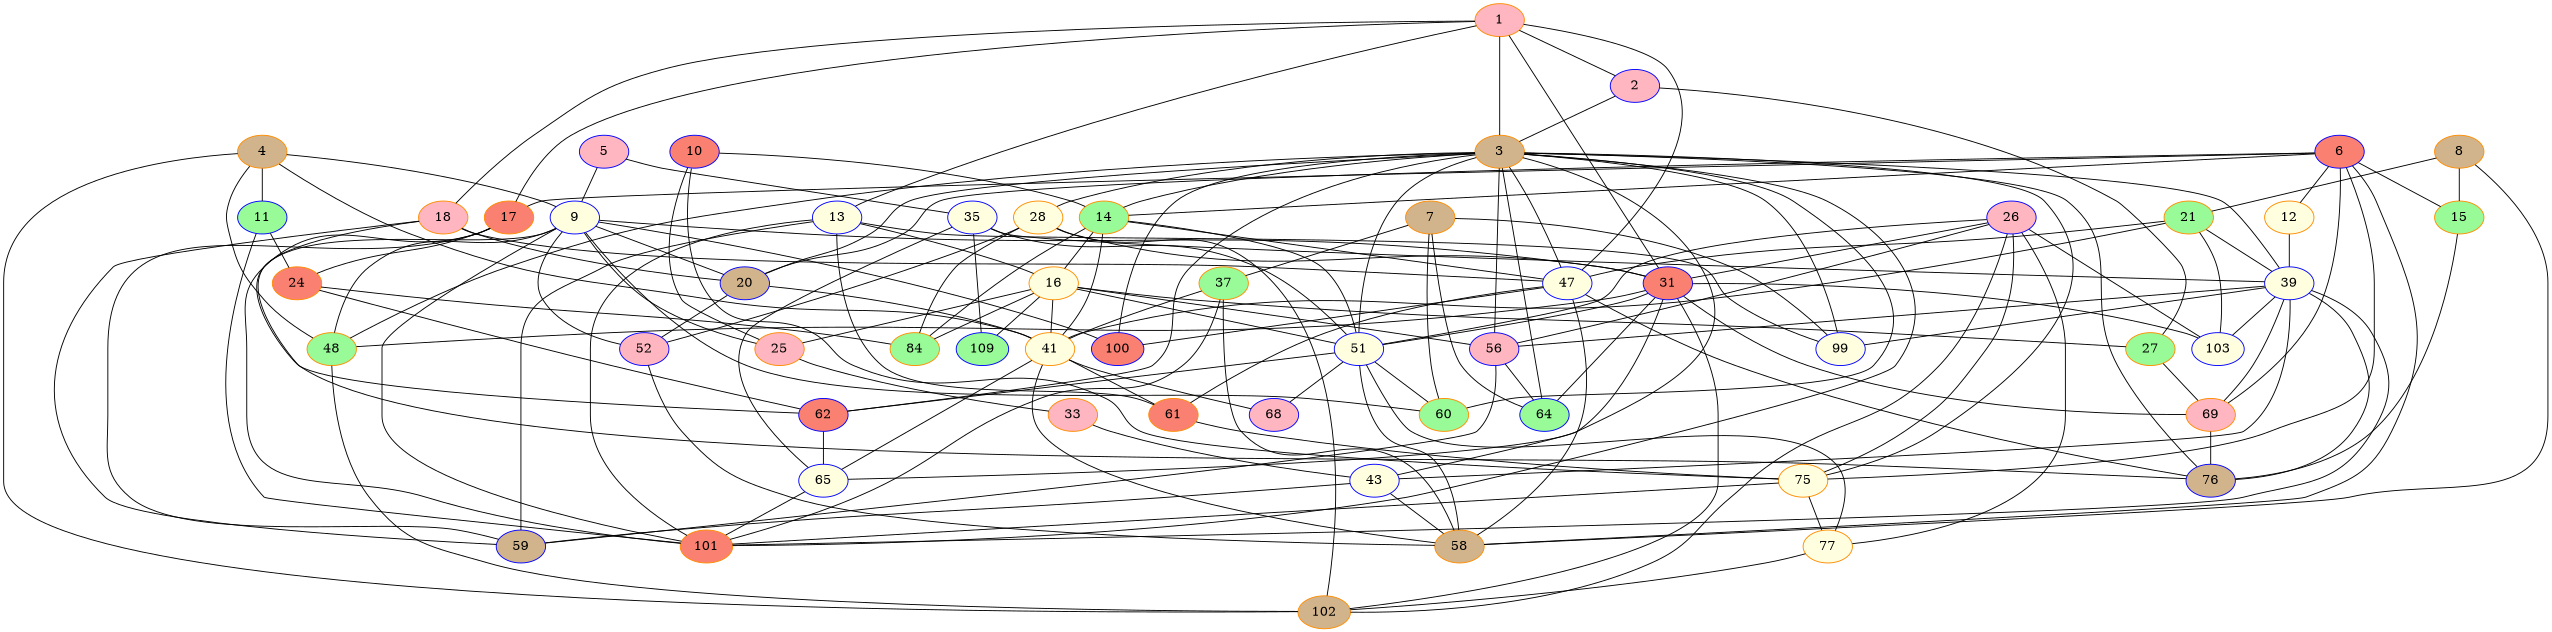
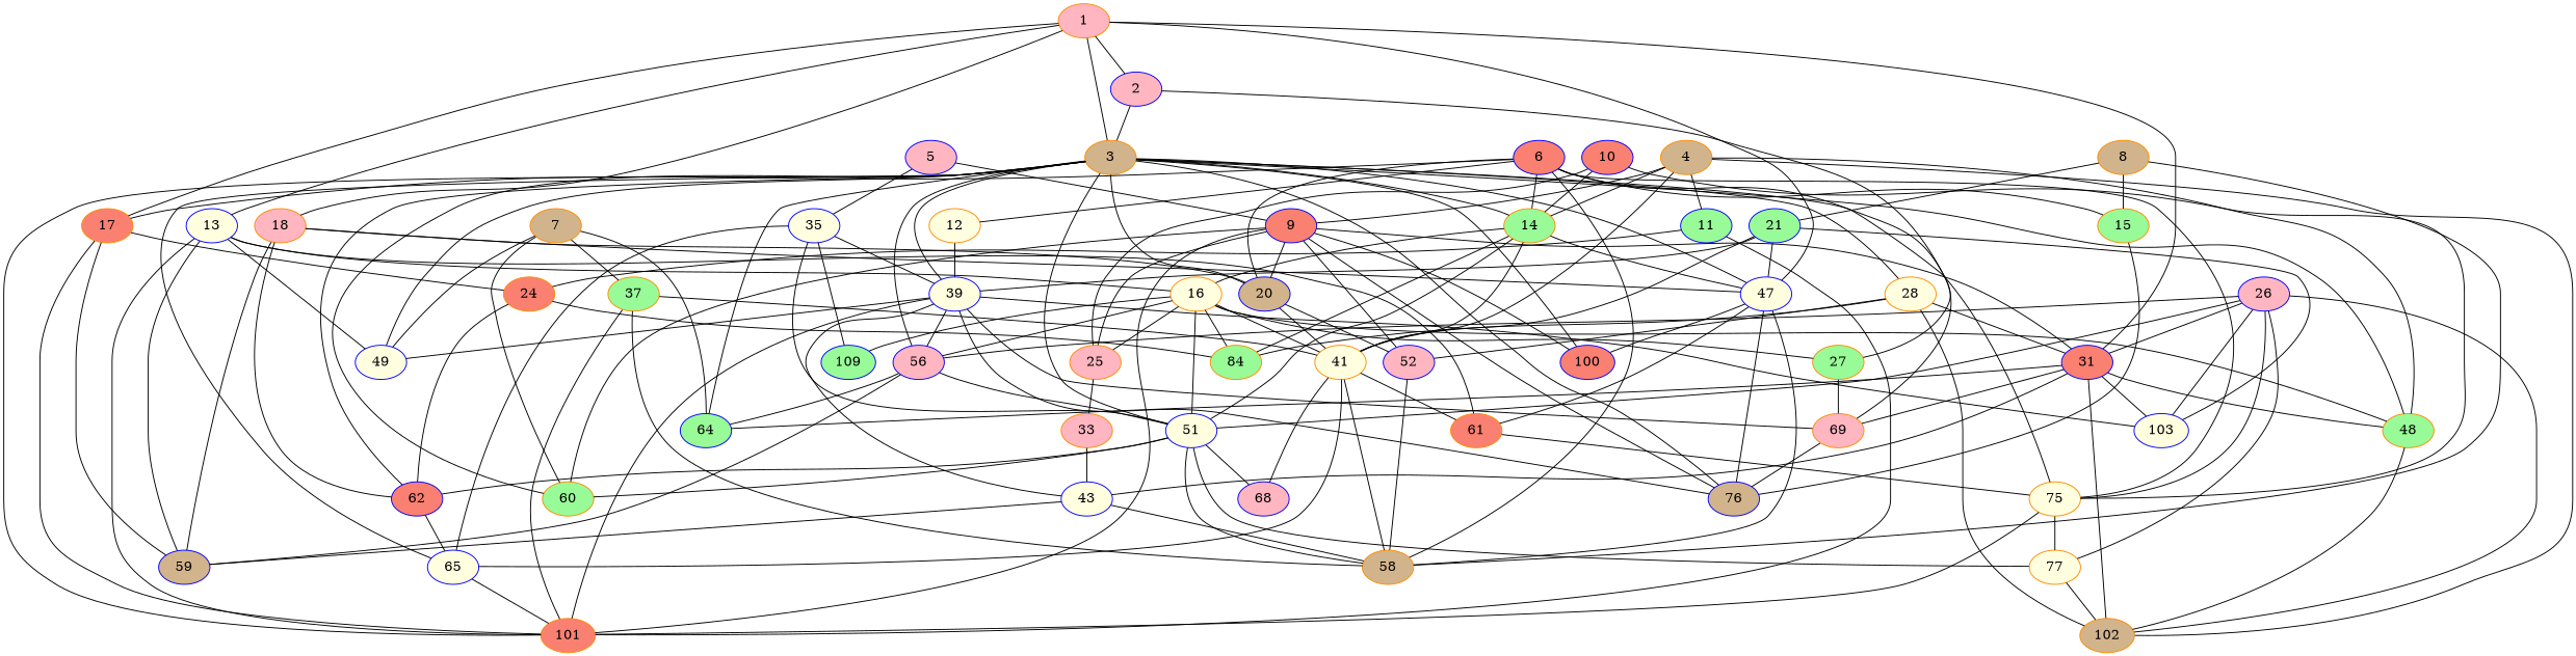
  graph {
    node [color=darkorange fillcolor=lightyellow style=filled]
    1 [fillcolor=lightpink super="+32"]
    2 [color=blue fillcolor=lightpink]
    3 [fillcolor=tan super="+67+22"]
    13 [color=blue super="+29"]
    17 [fillcolor=salmon super="+104"]
    18 [fillcolor=lightpink]
    31 [color=blue fillcolor=salmon super="+83+89"]
    47 [color=blue super="+74"]
    27 [fillcolor=palegreen]
    14 [fillcolor=palegreen super="+44"]
    20 [color=blue fillcolor=tan super="+23"]
    28 [super="+54"]
    39 [color=blue super="+40+45"]
    48 [fillcolor=palegreen super="+53+63"]
-   49 [color=blue label=99]
+   49 [color=blue]
    51 [color=blue super="+81"]
    56 [color=blue fillcolor=lightpink super="+80"]
    60 [fillcolor=palegreen]
    62 [color=blue fillcolor=salmon super="+66"]
    64 [color=blue fillcolor=palegreen]
    65 [color=blue]
    75 [super="+82"]
    76 [color=blue fillcolor=tan super="+96"]
    100 [color=blue fillcolor=salmon]
    101 [fillcolor=salmon super="+111"]
    16 [super="+38+78+30"]
    59 [color=blue fillcolor=tan super="+99"]
    61 [fillcolor=salmon super="+108"]
    24 [fillcolor=salmon super="+88"]
    102 [fillcolor=tan super="+107"]
    69 [fillcolor=lightpink]
    103 [color=blue]
    43 [color=blue super="+55"]
    58 [fillcolor=tan super="+91"]
    41 [super="+42+85"]
    84 [fillcolor=palegreen]
    52 [color=blue fillcolor=lightpink]
    77
    68 [color=blue fillcolor=lightpink]
    4 [fillcolor=tan super="+79"]
-   9 [color=blue super="+46+50"]
+   9 [color=blue fillcolor=salmon super="+46+50"]
    11 [color=blue fillcolor=palegreen]
    25 [fillcolor=lightpink super="+97"]
    5 [color=blue fillcolor=lightpink]
    35 [color=blue super="+36"]
    109 [color=blue fillcolor=palegreen]
    6 [color=blue fillcolor=salmon super="+70+72"]
    12
    15 [fillcolor=palegreen super="+92"]
    7 [fillcolor=tan]
    37 [fillcolor=palegreen]
    8 [fillcolor=tan super="+19"]
-   21 [fillcolor=palegreen super="+105"]
+   21 [color=blue fillcolor=palegreen super="+105"]
    33 [fillcolor=lightpink]
    10 [color=blue fillcolor=salmon]
    26 [color=blue fillcolor=lightpink super="+113"]
    1 -- 2
    1 -- 3
    1 -- 13
    1 -- 17
    1 -- 18
    1 -- 31
    1 -- 47
    2 -- 3
    2 -- 27
    3 -- 47
    3 -- 14
    3 -- 20 [weight=2]
    3 -- 28
    3 -- 39
    3 -- 48 [weight=2]
    3 -- 49
    3 -- 51
    3 -- 56
    3 -- 60
    3 -- 62
    3 -- 64
    3 -- 65
    3 -- 75
    3 -- 76
    3 -- 100
    3 -- 101
    13 -- 49
    13 -- 101
    13 -- 16
    13 -- 59
    13 -- 61
    17 -- 101
    17 -- 59
    17 -- 24
    18 -- 47
    18 -- 20
    18 -- 62
    18 -- 59
    31 -- 48
-   31 -- 51
+   56 -- 51
    31 -- 64
    31 -- 102
    31 -- 69
    31 -- 103
    31 -- 43
    47 -- 76
    47 -- 100
    47 -- 61
    47 -- 58
    27 -- 69
    14 -- 47
    14 -- 51 [weight=2]
    14 -- 16
    14 -- 41 [weight=2]
    14 -- 84
    20 -- 41
    20 -- 52
    28 -- 31
    28 -- 102 [weight=2]
    28 -- 84
    28 -- 52
    39 -- 49
    39 -- 56
    39 -- 76
    39 -- 101
    39 -- 69
    39 -- 103
    39 -- 43
    48 -- 102
    51 -- 60
    51 -- 62
    51 -- 58
    51 -- 77
    51 -- 68
    56 -- 64
    56 -- 59
    62 -- 65
    65 -- 101
    75 -- 101
    75 -- 77
    16 -- 27
    16 -- 51
    16 -- 56
    16 -- 41
    16 -- 84
    16 -- 25
    16 -- 109
    61 -- 75 [weight=2]
    24 -- 62
    24 -- 84
    69 -- 76
    43 -- 59
    43 -- 58
    41 -- 65
    41 -- 61
    41 -- 58
    41 -- 68
    52 -- 58
    77 -- 102
+   4 -- 14
    4 -- 48
    4 -- 102
    4 -- 41
    4 -- 9
    4 -- 11
    9 -- 31
    9 -- 20
-   9 -- 48
+   16 -- 48
    9 -- 60
    9 -- 76
    9 -- 100 [weight=2]
    9 -- 101 [weight=2]
    9 -- 52
    9 -- 25
    11 -- 101
    11 -- 24
    25 -- 33
    5 -- 9
    5 -- 35
    35 -- 39
    35 -- 51
    35 -- 65
    35 -- 109
    6 -- 17
    6 -- 14
    6 -- 20
    6 -- 75
    6 -- 69
    6 -- 58
    6 -- 12
    6 -- 15 [weight=2]
    12 -- 39
    15 -- 76 [weight=2]
    7 -- 49
    7 -- 60
    7 -- 64
    7 -- 37
    37 -- 101
    37 -- 58
    37 -- 41
    8 -- 58
    8 -- 15
    8 -- 21
    21 -- 47
    21 -- 39
    21 -- 103
    21 -- 41 [weight=2]
    33 -- 43
    10 -- 14
    10 -- 75
    10 -- 25
    26 -- 31
    26 -- 51
    26 -- 56
    26 -- 75
    26 -- 102
    26 -- 103
    26 -- 77
  }
